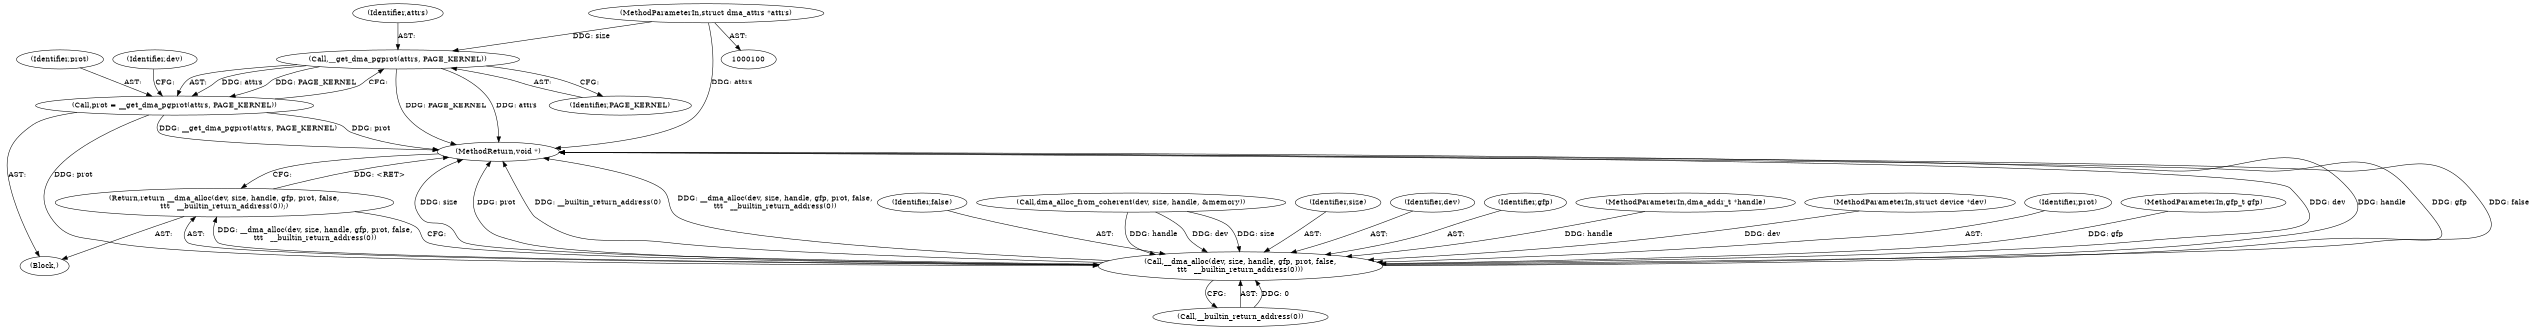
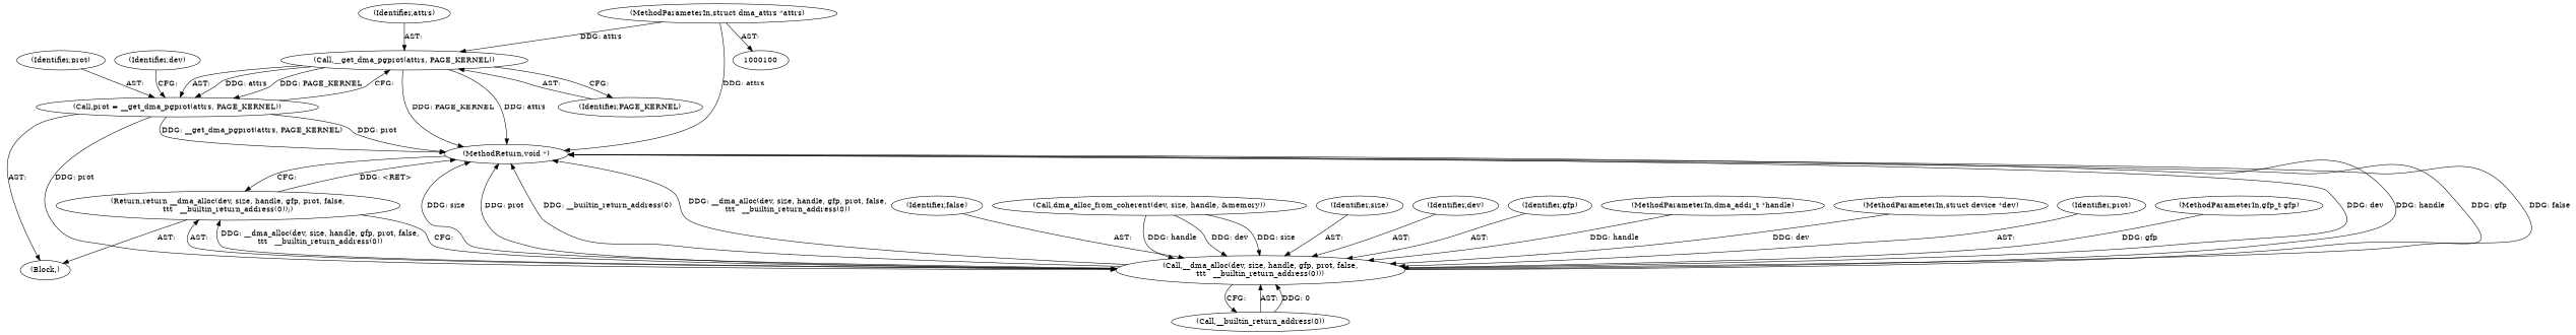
  digraph {
    n1 [label="(MethodParameterIn,struct dma_attrs *attrs)"]
    n2 [label="(Call,__get_dma_pgprot(attrs, PAGE_KERNEL))"]
    n3 [label="(MethodReturn,void *)"]
    1000100
    n5 [label="(Call,prot = __get_dma_pgprot(attrs, PAGE_KERNEL))"]
    n6 [label="(Identifier,PAGE_KERNEL)"]
    n7 [label="(Return,return __dma_alloc(dev, size, handle, gfp, prot, false,\n\t\t\t   __builtin_return_address(0));)"]
    n8 [label="(Call,__dma_alloc(dev, size, handle, gfp, prot, false,\n\t\t\t   __builtin_return_address(0)))"]
    n9 [label="(Block,)"]
    n10 [label="(Call,__builtin_return_address(0))"]
    n11 [label="(Identifier,false)"]
    n12 [label="(Call,dma_alloc_from_coherent(dev, size, handle, &memory))"]
    n13 [label="(Identifier,size)"]
    n14 [label="(Identifier,dev)"]
    n15 [label="(Identifier,dev)"]
    n16 [label="(Identifier,attrs)"]
    n17 [label="(Identifier,prot)"]
    n18 [label="(Identifier,gfp)"]
    n19 [label="(MethodParameterIn,dma_addr_t *handle)"]
    n20 [label="(MethodParameterIn,struct device *dev)"]
    n21 [label="(Identifier,prot)"]
    n22 [label="(MethodParameterIn,gfp_t gfp)"]
-   n1 -> n2 [label="DDG: size"]
+   n1 -> n2 [label="DDG: attrs"]
    n1 -> n3 [label="DDG: attrs"]
    n1 -> 1000100 [label="AST: "]
    n2 -> n3 [label="DDG: PAGE_KERNEL"]
    n2 -> n3 [label="DDG: attrs"]
    n2 -> n5 [label="AST: "]
    n2 -> n5 [label="DDG: attrs"]
    n2 -> n5 [label="DDG: PAGE_KERNEL"]
    n2 -> n6 [label="CFG: "]
    n3 -> n7 [label="CFG: "]
    n5 -> n2 [label="CFG: "]
    n5 -> n3 [label="DDG: prot"]
    n5 -> n3 [label="DDG: __get_dma_pgprot(attrs, PAGE_KERNEL)"]
    n5 -> n8 [label="DDG: prot"]
    n5 -> n9 [label="AST: "]
    n6 -> n2 [label="AST: "]
    n7 -> n3 [label="DDG: <RET>"]
    n7 -> n8 [label="CFG: "]
    n7 -> n9 [label="AST: "]
    n8 -> n3 [label="DDG: dev"]
    n8 -> n3 [label="DDG: handle"]
    n8 -> n3 [label="DDG: gfp"]
    n8 -> n3 [label="DDG: false"]
    n8 -> n3 [label="DDG: size"]
    n8 -> n3 [label="DDG: prot"]
    n8 -> n3 [label="DDG: __builtin_return_address(0)"]
    n8 -> n3 [label="DDG: __dma_alloc(dev, size, handle, gfp, prot, false,\n\t\t\t   __builtin_return_address(0))"]
    n8 -> n7 [label="AST: "]
    n8 -> n7 [label="DDG: __dma_alloc(dev, size, handle, gfp, prot, false,\n\t\t\t   __builtin_return_address(0))"]
    n8 -> n10 [label="CFG: "]
    n10 -> n8 [label="AST: "]
    n10 -> n8 [label="DDG: 0"]
    n11 -> n8 [label="AST: "]
    n12 -> n8 [label="DDG: dev"]
    n12 -> n8 [label="DDG: size"]
    n12 -> n8 [label="DDG: handle"]
    n13 -> n8 [label="AST: "]
    n14 -> n5 [label="CFG: "]
    n15 -> n8 [label="AST: "]
    n16 -> n2 [label="AST: "]
    n17 -> n5 [label="AST: "]
    n18 -> n8 [label="AST: "]
    n19 -> n8 [label="DDG: handle"]
    n20 -> n8 [label="DDG: dev"]
    n21 -> n8 [label="AST: "]
    n22 -> n8 [label="DDG: gfp"]
  }
